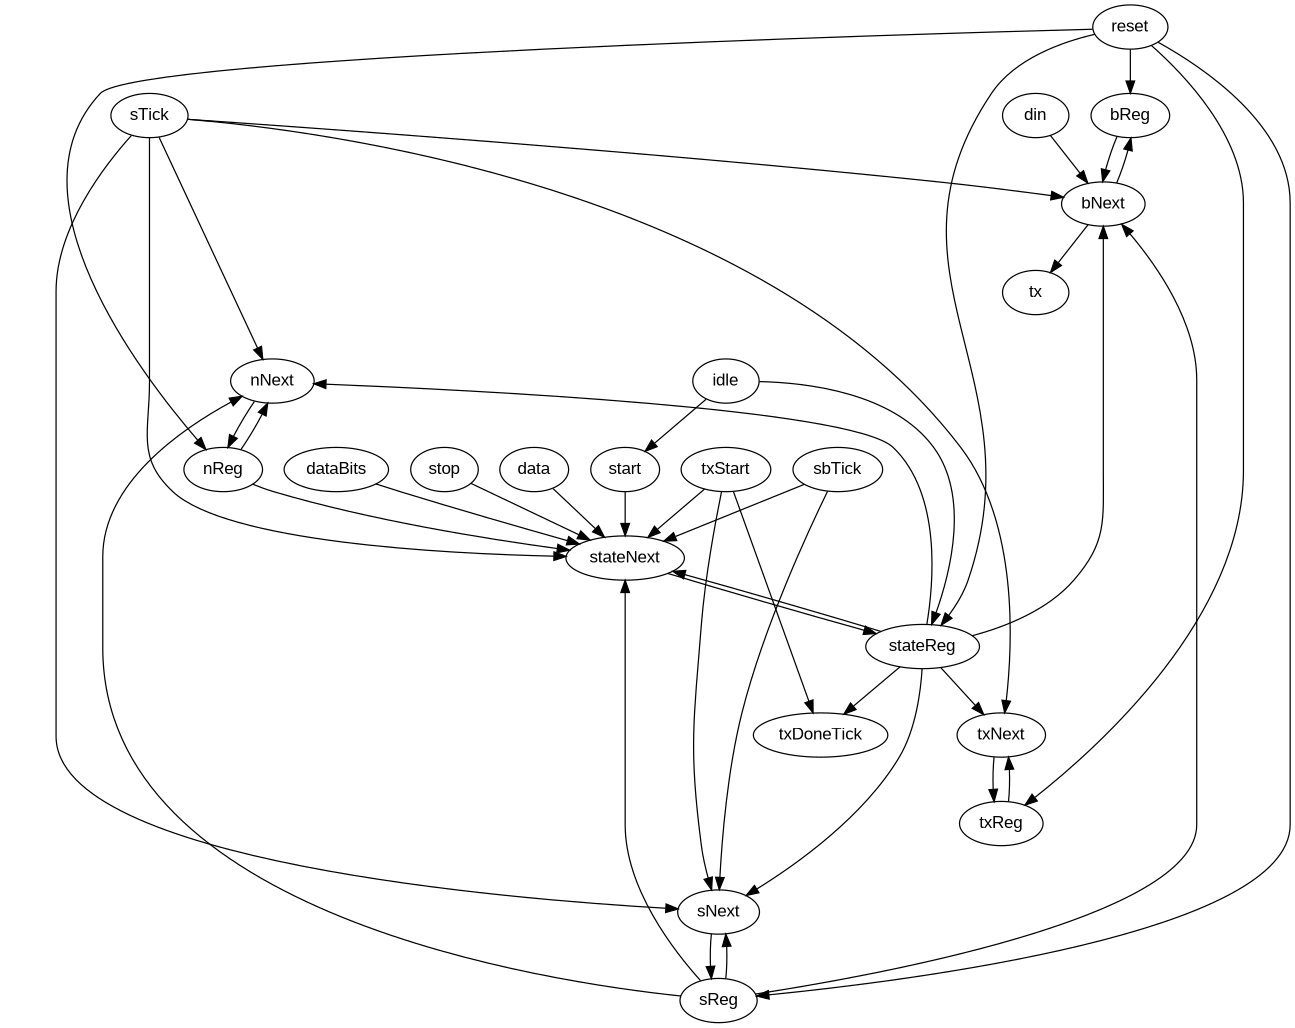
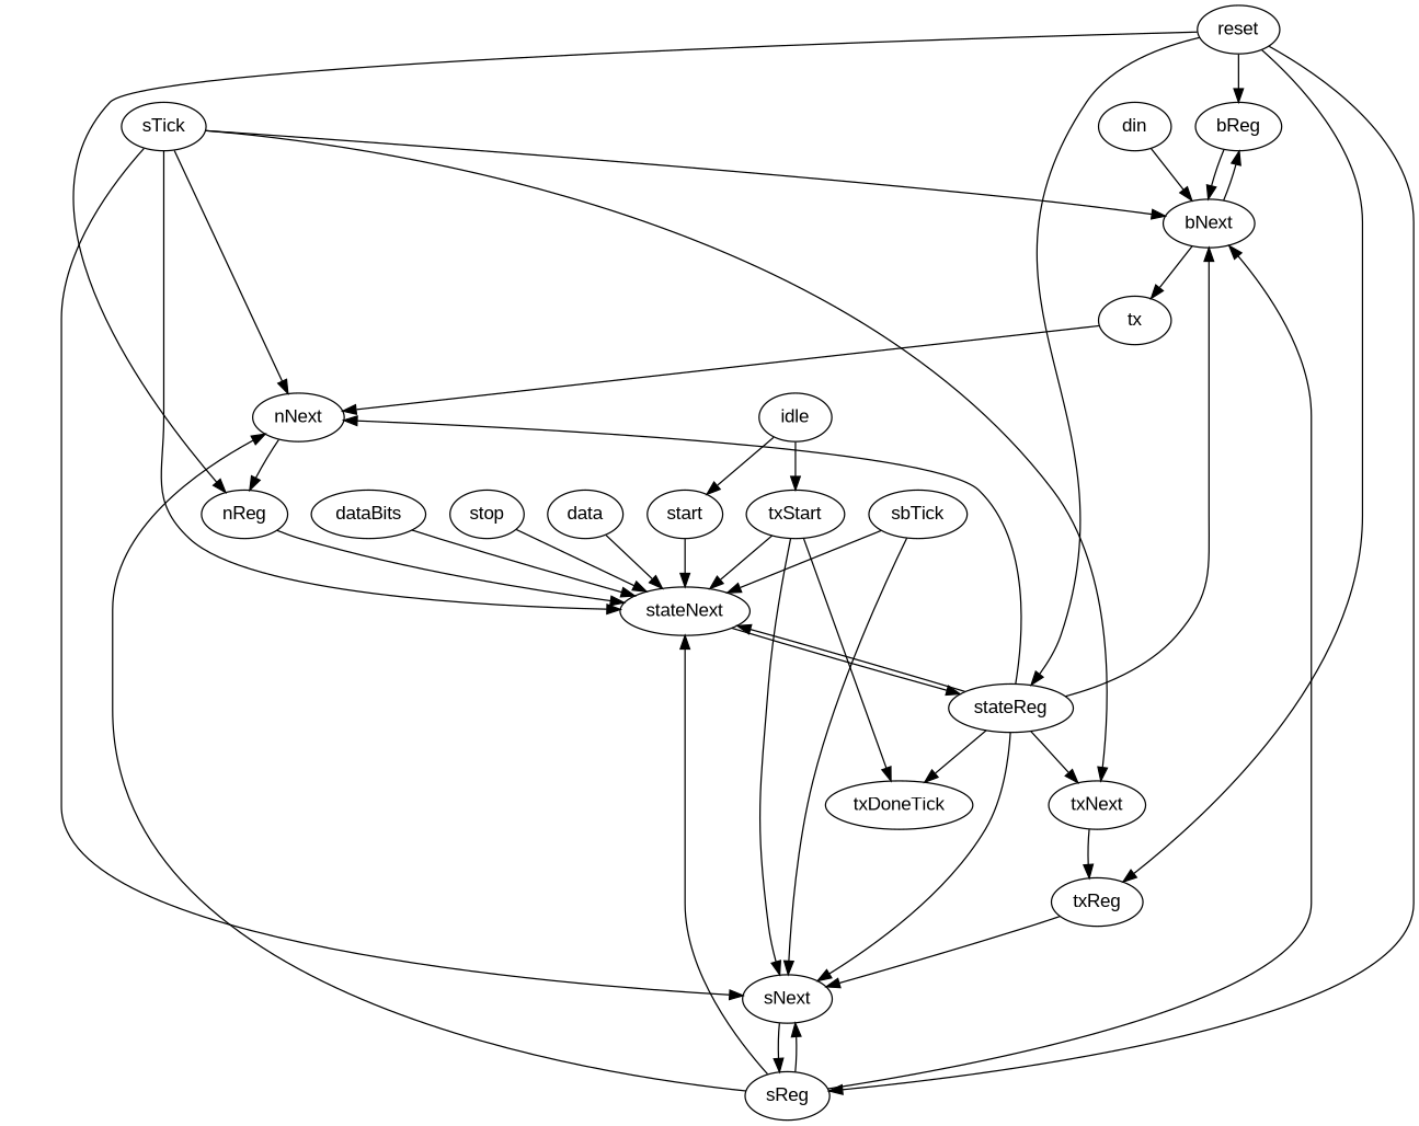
  strict digraph {
    fontname="Liberation Sans"
    node [fontname="Liberation Sans"]
    edge [fontname="Liberation Sans" weight=1.0]
    bReg
    bNext
    txNext
    txReg
    tx
    nReg
    nNext
    stateNext
    stateReg
    sNext
    txDoneTick
    start
    sReg
    dataBits
    sTick
    stop
    data
    reset
    din
    txStart
    idle
    sbTick
    bReg -> bNext [weight=3.0]
    bNext -> bReg
    bNext -> tx
    txNext -> txReg
-   txReg -> txNext
-   nReg -> nNext [weight=3.0]
+   txReg -> sNext
+   tx -> nNext [weight=3.0]
    nReg -> stateNext
    nNext -> nReg
    stateNext -> stateReg
    stateReg -> bNext [weight=4.0]
    stateReg -> txNext [weight=8.0]
    stateReg -> nNext [weight=2.0]
    stateReg -> stateNext [weight=5.0]
    stateReg -> sNext [weight=7.0]
    stateReg -> txDoneTick [weight=3.0]
    sNext -> sReg
    start -> stateNext
    sReg -> bNext [weight=2.0]
    sReg -> nNext [weight=2.0]
    sReg -> stateNext [weight=3.0]
    sReg -> sNext [weight=10.0]
    dataBits -> stateNext
    sTick -> bNext [weight=2.0]
    sTick -> txNext
    sTick -> nNext [weight=2.0]
    sTick -> stateNext [weight=3.0]
    sTick -> sNext [weight=6.0]
    stop -> stateNext
    data -> stateNext
    reset -> bReg [weight=2.0]
    reset -> txReg [weight=2.0]
    reset -> nReg [weight=2.0]
    reset -> stateReg [weight=2.0]
    reset -> sReg [weight=2.0]
    din -> bNext
    txStart -> stateNext
    txStart -> sNext
    txStart -> txDoneTick
-   idle -> stateReg
+   idle -> txStart
    idle -> start
    sbTick -> stateNext
    sbTick -> sNext
  }
